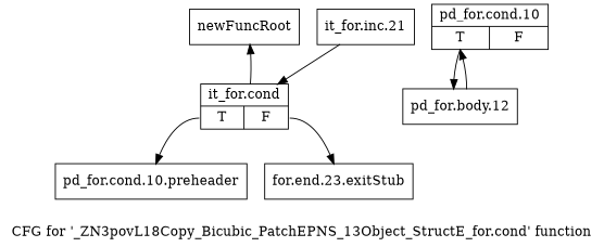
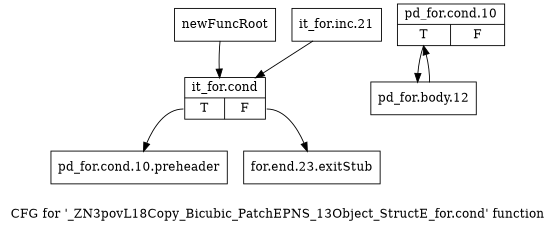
  digraph {
    label="CFG for '_ZN3povL18Copy_Bicubic_PatchEPNS_13Object_StructE_for.cond' function"
    node [shape=record]
    n1 [label="{newFuncRoot}"]
    n2 [label="{it_for.cond|{<s0>T|<s1>F}}"]
    n3 [label="{for.end.23.exitStub}"]
    n4 [label="{pd_for.cond.10.preheader}"]
    n5 [label="{pd_for.cond.10|{<s0>T|<s1>F}}"]
    n6 [label="{pd_for.body.12}"]
    n7 [label="{it_for.inc.21}"]
-   n2 -> n1
+   n1 -> n2
    n2 -> n3 [tailport=s1]
    n2 -> n4 [tailport=s0]
    n5 -> n6 [tailport=s0]
    n6 -> n5
    n7 -> n2
  }
